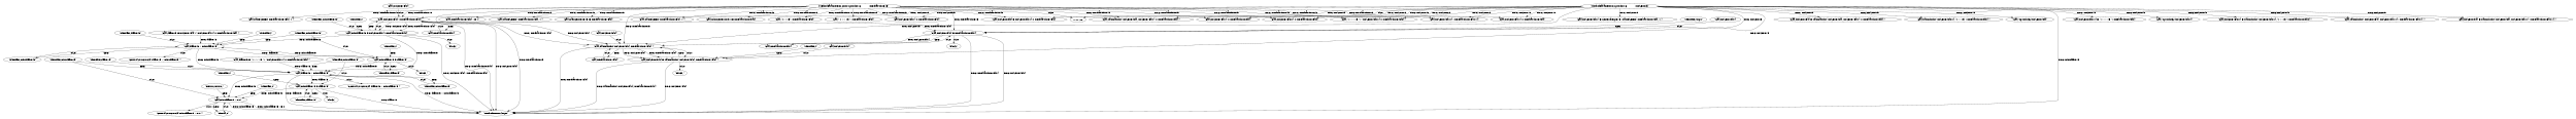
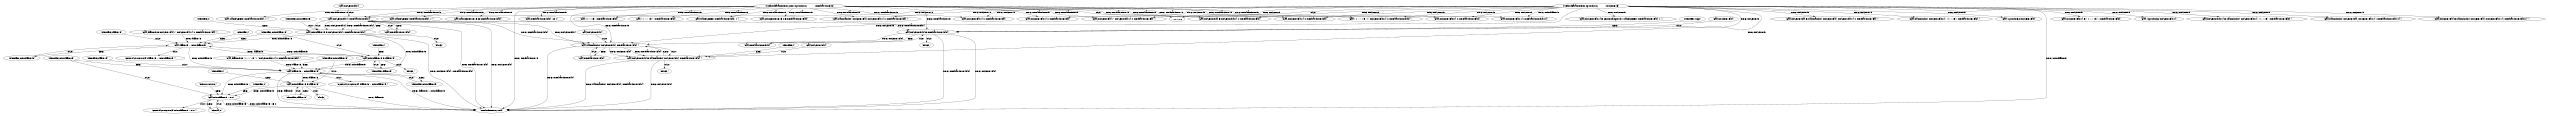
  digraph {
    n1 [label="(Call,NLSF_Q15[0] = NDeltaMin_Q15[0])"]
    n2 [label="(Call,silk_max_int( NLSF_Q15[0], NDeltaMin_Q15[0] ))"]
    n3 [label="(Call,NDeltaMin_Q15[0])"]
-   n4 [label="(MethodReturn,loops)"]
+   n4 [label="(MethodReturn,void)"]
    n5 [label="(Block,)"]
    n6 [label="(Call,NLSF_Q15[0] - NDeltaMin_Q15[0])"]
    n7 [label="(Call,min_diff_Q15 = NLSF_Q15[0] - NDeltaMin_Q15[0])"]
    n8 [label="(Call,NDeltaMin_Q15[0])"]
    n9 [label="(Call,NLSF_Q15[0] = silk_max_int( NLSF_Q15[0], NDeltaMin_Q15[0] ))"]
    n10 [label="(Call,NDeltaMin_Q15[0])"]
    n11 [label="(Call,diff_Q15 < min_diff_Q15)"]
    n12 [label="(Call,diff_Q15 < min_diff_Q15)"]
    n13 [label="(Block,)"]
    n14 [label="(MethodParameterIn,const opus_int16            *NDeltaMin_Q15)"]
    n15 [label="(Call,( 1 << 15 ) - NDeltaMin_Q15[L])"]
    n16 [label="(Call,silk_max_int( NLSF_Q15[i], NLSF_Q15[i-1] + NDeltaMin_Q15[i] ))"]
+   n17 [label="(Call,NLSF_Q15[i] - ( NLSF_Q15[i-1] + NDeltaMin_Q15[i] ))"]
    n18 [label="(Call,silk_RSHIFT( NDeltaMin_Q15[I], 1 ))"]
    n19 [label="(Call,min_center_Q15 += NDeltaMin_Q15[k])"]
    n20 [label="(Call,NLSF_Q15[I-1] + NDeltaMin_Q15[I])"]
    n21 [label="(Call,NLSF_Q15[I] = NLSF_Q15[I-1] + NDeltaMin_Q15[I])"]
    n22 [label="(Call,NLSF_Q15[i-1] + NDeltaMin_Q15[i])"]
    n23 [label="(Call,silk_RSHIFT( NDeltaMin_Q15[I], 1 ))"]
    n24 [label="(Call,( 1 << 15 ) - ( NLSF_Q15[L-1] + NDeltaMin_Q15[L] ))"]
    n25 [label="(Call,max_center_Q15 -= NDeltaMin_Q15[k])"]
    n26 [label="(Call,NLSF_Q15[i+1] - NDeltaMin_Q15[i+1])"]
    n27 [label="(Call,NDeltaMin_Q15[L] >= 1)"]
    n28 [label="(Call,silk_RSHIFT( NDeltaMin_Q15[I], 1 ))"]
    n29 [label="(Call,(1<<15) - NDeltaMin_Q15[L])"]
    n30 [label="(Call,NLSF_Q15[i-1] + NDeltaMin_Q15[i])"]
    n31 [label="(Call,NLSF_Q15[L-1] + NDeltaMin_Q15[L])"]
    1000126
    n33 [label="(MethodParameterIn,opus_int16            *NLSF_Q15)"]
    n34 [label="(Call,NLSF_Q15[L-1] = ( 1 << 15 ) - NDeltaMin_Q15[L])"]
    n35 [label="(Call,(opus_int32)NLSF_Q15[I-1])"]
    n36 [label="(Call,NLSF_Q15[L-1] = silk_min_int( NLSF_Q15[L-1], (1<<15) - NDeltaMin_Q15[L] ))"]
    n37 [label="(Call,silk_min_int( NLSF_Q15[i], NLSF_Q15[i+1] - NDeltaMin_Q15[i+1] ))"]
    n38 [label="(Call,NLSF_Q15[i] = silk_min_int( NLSF_Q15[i], NLSF_Q15[i+1] - NDeltaMin_Q15[i+1] ))"]
    n39 [label="(Call,NLSF_Q15[I-1] = center_freq_Q15 - silk_RSHIFT( NDeltaMin_Q15[I], 1 ))"]
    n40 [label="(Call,NLSF_Q15[i] = silk_max_int( NLSF_Q15[i], NLSF_Q15[i-1] + NDeltaMin_Q15[i] ))"]
    n41 [label="(Call,silk_min_int( NLSF_Q15[L-1], (1<<15) - NDeltaMin_Q15[L] ))"]
    n42 [label="(Call,(opus_int32)NLSF_Q15[I])"]
    n43 [label="(Block,)"]
    n44 [label="(Call,min_diff_Q15 = diff_Q15)"]
    n45 [label="(ControlStructure,if( diff_Q15 < min_diff_Q15 ))"]
    n46 [label="(Identifier,min_diff_Q15)"]
    n47 [label="(Call,min_diff_Q15 = diff_Q15)"]
    n48 [label="(Call,min_diff_Q15 >= 0)"]
    n49 [label="(ControlStructure,if( diff_Q15 < min_diff_Q15 ))"]
    n50 [label="(Identifier,min_diff_Q15)"]
    n51 [label="(Identifier,diff_Q15)"]
    n52 [label="(Block,)"]
    n53 [label="(Block,)"]
    n54 [label="(Identifier,diff_Q15)"]
    n55 [label="(ControlStructure,if( min_diff_Q15 >= 0 ))"]
    n56 [label="(Literal,0)"]
    n57 [label="(Identifier,i)"]
    n58 [label="(Identifier,diff_Q15)"]
    n59 [label="(Identifier,I)"]
    n60 [label="(Return,return;)"]
    n61 [label="(Call,NLSF_Q15[0])"]
    n62 [label="(Identifier,min_diff_Q15)"]
    n63 [label="(Identifier,min_diff_Q15)"]
    n64 [label="(Call,diff_Q15 = ( 1 << 15 ) - ( NLSF_Q15[L-1] + NDeltaMin_Q15[L] ))"]
    n65 [label="(Identifier,I)"]
    n66 [label="(Identifier,i)"]
    n67 [label="(Identifier,min_diff_Q15)"]
    n68 [label="(Call,NLSF_Q15[0])"]
    n69 [label="(Identifier,diff_Q15)"]
    n70 [label="(Identifier,I)"]
    n71 [label="(Identifier,loops)"]
    n72 [label="(Call,NLSF_Q15[0])"]
    n73 [label="(Identifier,I)"]
    n74 [label="(Call,diff_Q15 = NLSF_Q15[i] - ( NLSF_Q15[i-1] + NDeltaMin_Q15[i] ))"]
    n75 [label="(Identifier,min_diff_Q15)"]
    n76 [label="(Call,NLSF_Q15[0])"]
    n1 -> n2 [label="DDG: NLSF_Q15[0]"]
    n1 -> n3 [label="CFG: "]
    n1 -> n4 [label="DDG: NDeltaMin_Q15[0]"]
    n1 -> n4 [label="DDG: NLSF_Q15[0]"]
    n1 -> n5 [label="AST: "]
    n2 -> n4 [label="DDG: NDeltaMin_Q15[0]"]
    n2 -> n9 [label="AST: "]
    n2 -> n9 [label="DDG: NLSF_Q15[0]"]
    n2 -> n9 [label="DDG: NDeltaMin_Q15[0]"]
    n2 -> n10 [label="CFG: "]
    n3 -> n1 [label="AST: "]
    n6 -> n1 [label="DDG: NDeltaMin_Q15[0]"]
    n6 -> n2 [label="DDG: NLSF_Q15[0]"]
    n6 -> n2 [label="DDG: NDeltaMin_Q15[0]"]
    n6 -> n4 [label="DDG: NLSF_Q15[0]"]
    n6 -> n4 [label="DDG: NDeltaMin_Q15[0]"]
    n6 -> n7 [label="AST: "]
    n6 -> n7 [label="DDG: NLSF_Q15[0]"]
    n6 -> n7 [label="DDG: NDeltaMin_Q15[0]"]
    n6 -> n8 [label="CFG: "]
    n7 -> n4 [label="DDG: NLSF_Q15[0] - NDeltaMin_Q15[0]"]
    n7 -> n6 [label="CFG: "]
    n7 -> n11 [label="DDG: min_diff_Q15"]
    n7 -> n12 [label="DDG: min_diff_Q15"]
    n7 -> n13 [label="AST: "]
    n8 -> n6 [label="AST: "]
    n9 -> n2 [label="CFG: "]
    n9 -> n4 [label="DDG: silk_max_int( NLSF_Q15[0], NDeltaMin_Q15[0] )"]
    n9 -> n4 [label="DDG: NLSF_Q15[0]"]
    n9 -> n43 [label="AST: "]
    n10 -> n2 [label="AST: "]
    n11 -> n12 [label="DDG: min_diff_Q15"]
    n11 -> n44 [label="DDG: diff_Q15"]
    n11 -> n45 [label="AST: "]
    n11 -> n46 [label="CFG: "]
    n12 -> n4 [label="DDG: diff_Q15 < min_diff_Q15"]
    n12 -> n4 [label="DDG: diff_Q15"]
    n12 -> n47 [label="DDG: diff_Q15"]
    n12 -> n48 [label="DDG: min_diff_Q15"]
    n12 -> n49 [label="AST: "]
    n12 -> n50 [label="CFG: "]
    n14 -> n1 [label="DDG: NDeltaMin_Q15"]
    n14 -> n2 [label="DDG: NDeltaMin_Q15"]
    n14 -> n4 [label="DDG: NDeltaMin_Q15"]
    n14 -> n6 [label="DDG: NDeltaMin_Q15"]
    n14 -> n15 [label="DDG: NDeltaMin_Q15"]
    n14 -> n16 [label="DDG: NDeltaMin_Q15"]
+   n14 -> n17 [label="DDG: NDeltaMin_Q15"]
    n14 -> n18 [label="DDG: NDeltaMin_Q15"]
    n14 -> n19 [label="DDG: NDeltaMin_Q15"]
    n14 -> n20 [label="DDG: NDeltaMin_Q15"]
    n14 -> n21 [label="DDG: NDeltaMin_Q15"]
    n14 -> n22 [label="DDG: NDeltaMin_Q15"]
    n14 -> n23 [label="DDG: NDeltaMin_Q15"]
    n14 -> n24 [label="DDG: NDeltaMin_Q15"]
    n14 -> n25 [label="DDG: NDeltaMin_Q15"]
    n14 -> n26 [label="DDG: NDeltaMin_Q15"]
    n14 -> n27 [label="DDG: NDeltaMin_Q15"]
    n14 -> n28 [label="DDG: NDeltaMin_Q15"]
    n14 -> n29 [label="DDG: NDeltaMin_Q15"]
    n14 -> n30 [label="DDG: NDeltaMin_Q15"]
    n14 -> n31 [label="DDG: NDeltaMin_Q15"]
    n14 -> 1000126 [label="AST: "]
    n33 -> n1 [label="DDG: NLSF_Q15"]
    n33 -> n2 [label="DDG: NLSF_Q15"]
    n33 -> n4 [label="DDG: min_diff_Q15"]
    n33 -> n6 [label="DDG: NLSF_Q15"]
    n33 -> n9 [label="DDG: NLSF_Q15"]
    n33 -> n16 [label="DDG: NLSF_Q15"]
+   n33 -> n17 [label="DDG: NLSF_Q15"]
    n33 -> n20 [label="DDG: NLSF_Q15"]
    n33 -> n21 [label="DDG: NLSF_Q15"]
    n33 -> n22 [label="DDG: NLSF_Q15"]
    n33 -> n24 [label="DDG: NLSF_Q15"]
-   n33 -> n26 [label="DDG: NLSF_Q15"]
+   n33 -> n26 [label="DDG: min_diff_Q15"]
    n33 -> n30 [label="DDG: NLSF_Q15"]
    n33 -> n31 [label="DDG: NLSF_Q15"]
    n33 -> 1000126 [label="AST: "]
    n33 -> n34 [label="DDG: NLSF_Q15"]
    n33 -> n35 [label="DDG: NLSF_Q15"]
    n33 -> n36 [label="DDG: NLSF_Q15"]
    n33 -> n37 [label="DDG: NLSF_Q15"]
    n33 -> n38 [label="DDG: NLSF_Q15"]
    n33 -> n39 [label="DDG: NLSF_Q15"]
    n33 -> n40 [label="DDG: NLSF_Q15"]
    n33 -> n41 [label="DDG: NLSF_Q15"]
    n33 -> n42 [label="DDG: NLSF_Q15"]
    n44 -> n11 [label="DDG: min_diff_Q15"]
    n44 -> n12 [label="DDG: min_diff_Q15"]
    n44 -> n51 [label="CFG: "]
    n44 -> n52 [label="AST: "]
    n46 -> n11 [label="AST: "]
    n47 -> n4 [label="DDG: diff_Q15"]
    n47 -> n48 [label="DDG: min_diff_Q15"]
    n47 -> n53 [label="AST: "]
    n47 -> n54 [label="CFG: "]
    n48 -> n4 [label="DDG: min_diff_Q15"]
    n48 -> n4 [label="DDG: min_diff_Q15 >= 0"]
    n48 -> n55 [label="AST: "]
    n48 -> n56 [label="CFG: "]
    n50 -> n12 [label="AST: "]
    n51 -> n44 [label="AST: "]
    n54 -> n47 [label="AST: "]
    n56 -> n48 [label="AST: "]
    n57 -> n11 [label="CFG: "]
    n58 -> n12 [label="AST: "]
    n59 -> n47 [label="CFG: "]
    n60 -> n48 [label="CFG: "]
    n61 -> n6 [label="AST: "]
    n62 -> n12 [label="CFG: "]
    n62 -> n47 [label="AST: "]
    n63 -> n7 [label="AST: "]
    n64 -> n12 [label="DDG: diff_Q15"]
    n65 -> n7 [label="CFG: "]
    n66 -> n9 [label="CFG: "]
    n67 -> n11 [label="CFG: "]
    n67 -> n44 [label="AST: "]
    n68 -> n9 [label="AST: "]
    n69 -> n11 [label="AST: "]
    n70 -> n44 [label="CFG: "]
    n71 -> n1 [label="CFG: "]
    n72 -> n1 [label="AST: "]
    n73 -> n48 [label="CFG: "]
    n74 -> n11 [label="DDG: diff_Q15"]
    n75 -> n12 [label="CFG: "]
    n75 -> n48 [label="AST: "]
    n76 -> n2 [label="AST: "]
  }
